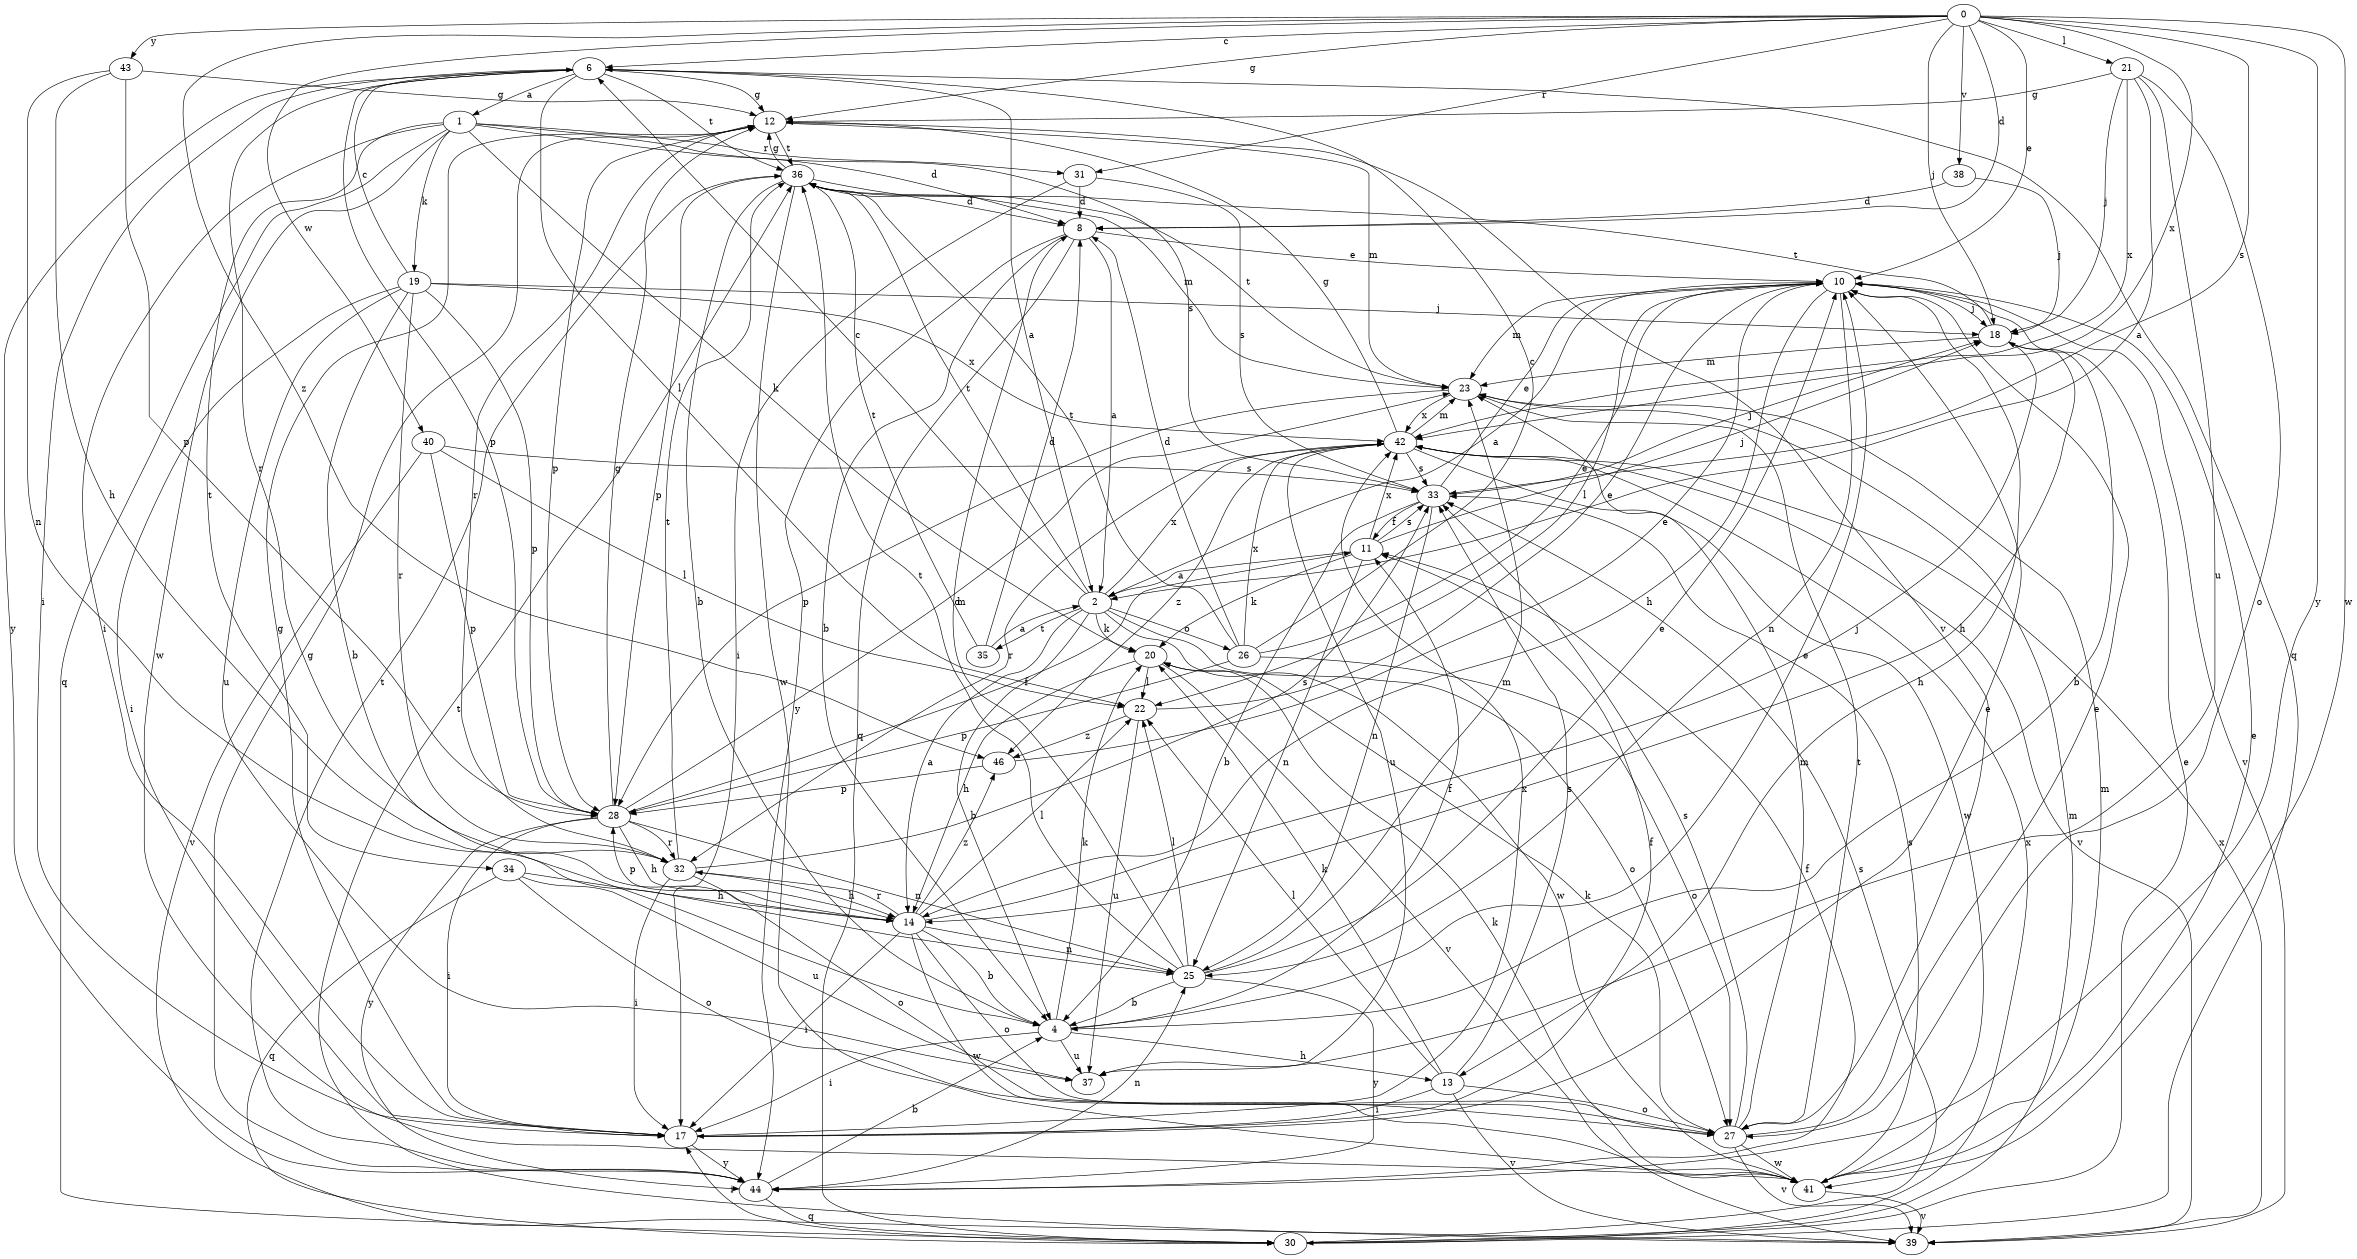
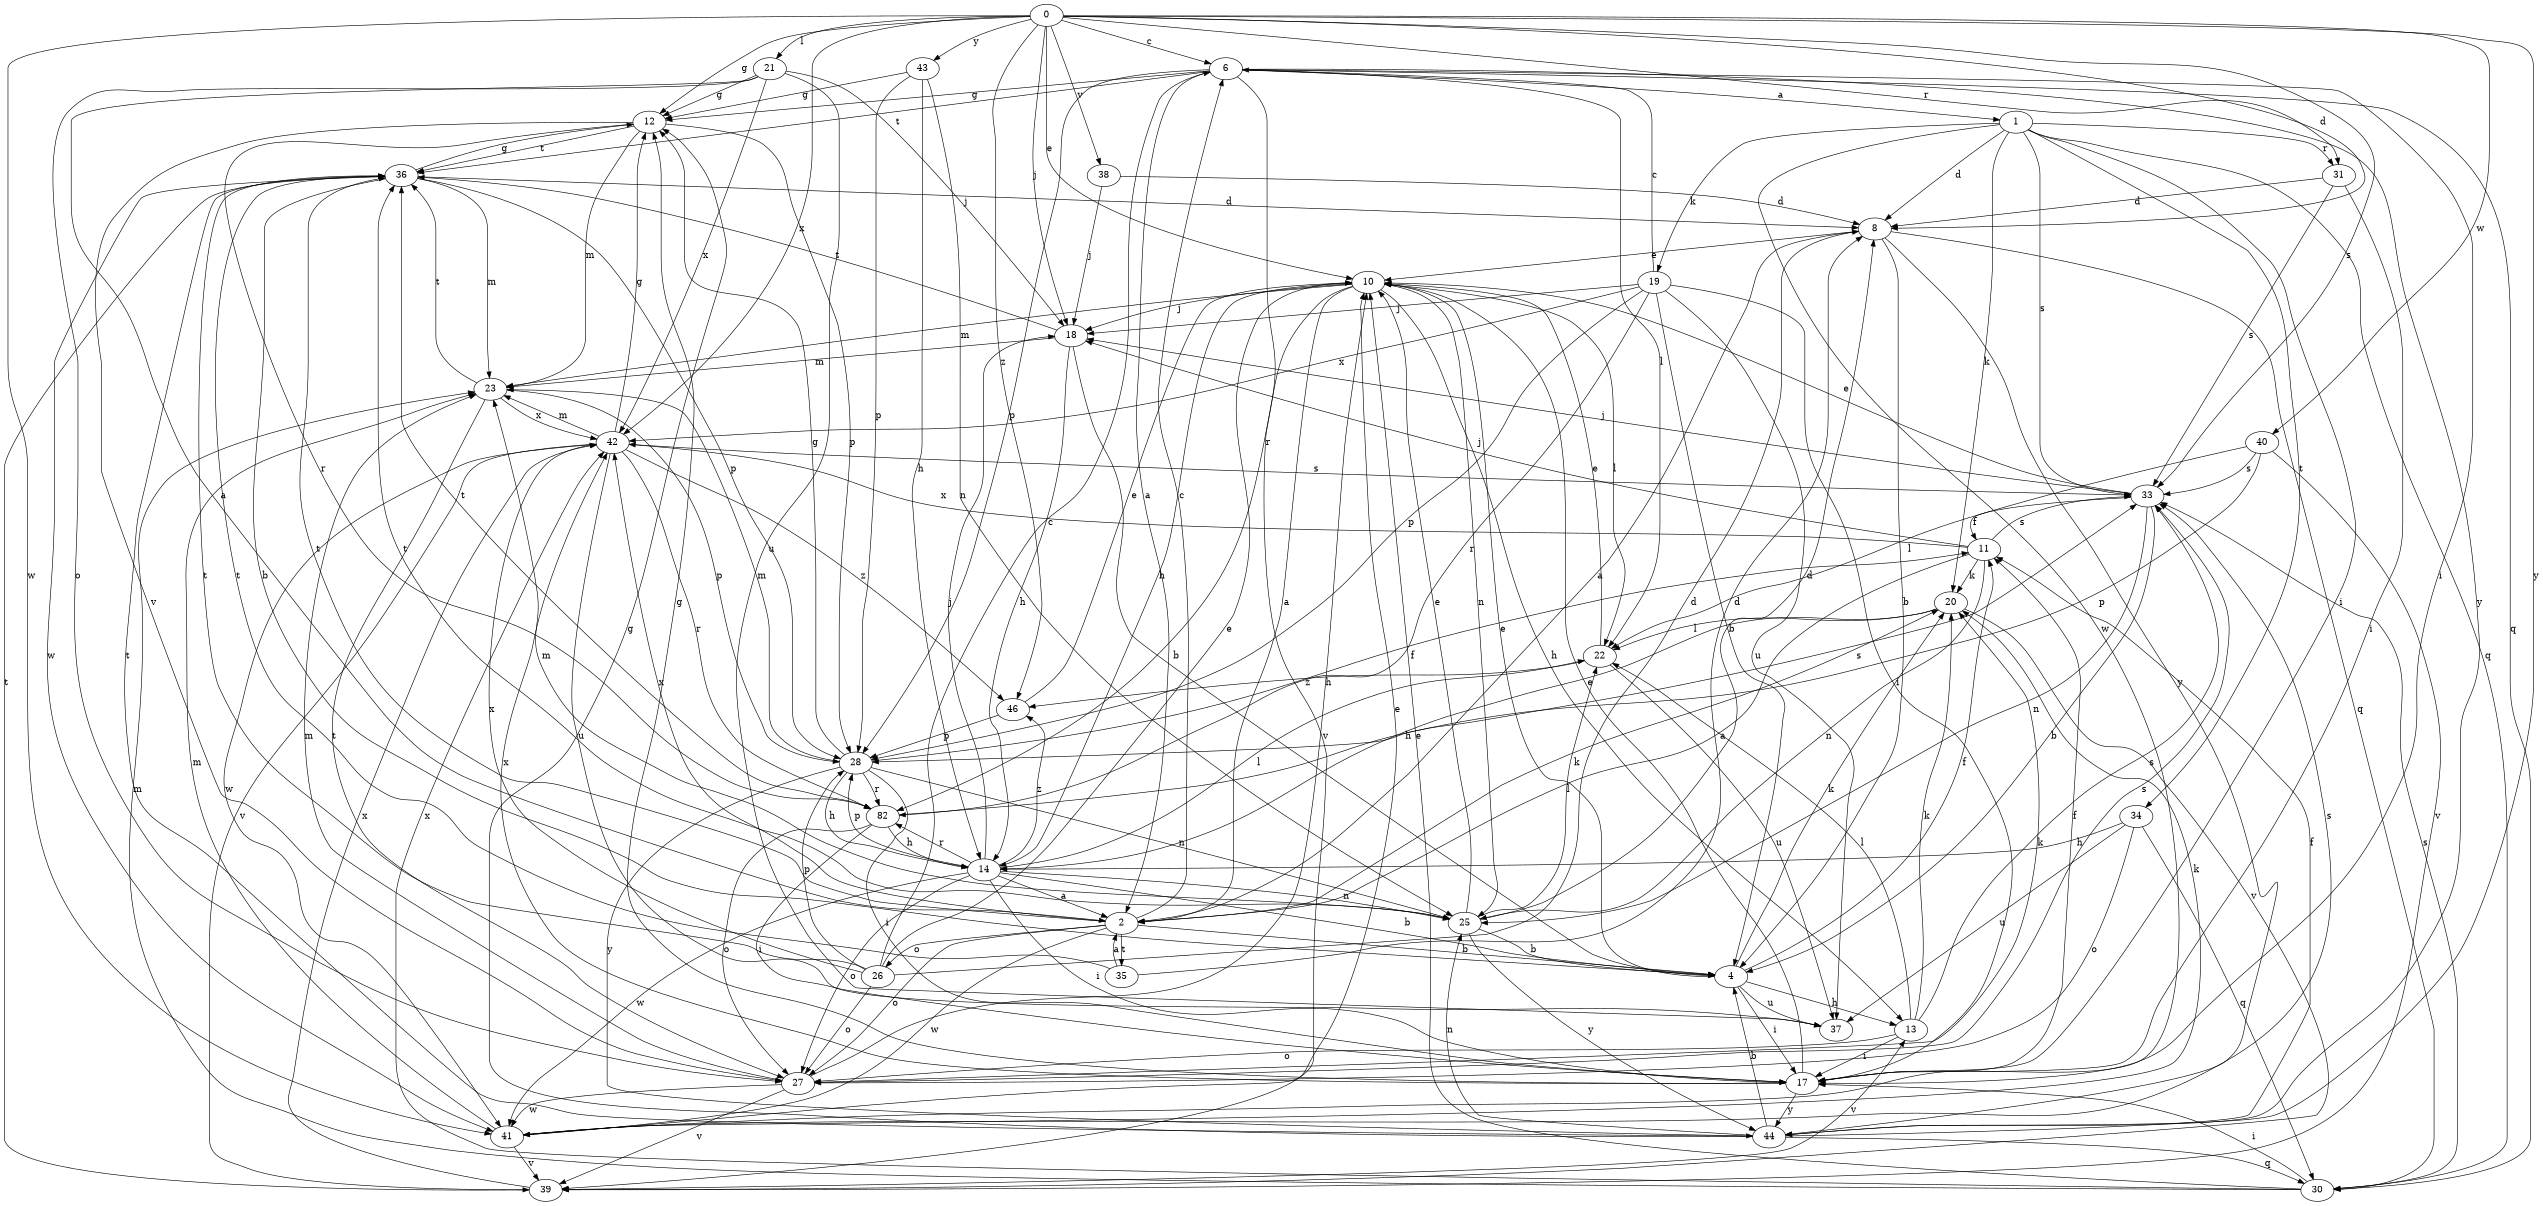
  strict digraph {
    0
    6
    8
    10
    12
    18
    21
    31
    33
    38
    40
    41
    42
    43
    44
    46
    1
    17
    30
    2
    36
    22
    28
-   32
+   32 [label=82]
    4
    13
    14
    23
    25
    39
    27
    37
    11
    20
    19
    34
    26
    35
    0 -> 6 [label=c]
    0 -> 8 [label=d]
    0 -> 10 [label=e]
    0 -> 12 [label=g]
    0 -> 18 [label=j]
    0 -> 21 [label=l]
    0 -> 31 [label=r]
    0 -> 33 [label=s]
    0 -> 38 [label=v]
    0 -> 40 [label=w]
    0 -> 41 [label=w]
    0 -> 42 [label=x]
    0 -> 43 [label=y]
    0 -> 44 [label=y]
    0 -> 46 [label=z]
    6 -> 12 [label=g]
    6 -> 44 [label=y]
    6 -> 1 [label=a]
    6 -> 17 [label=i]
    6 -> 30 [label=q]
    6 -> 2 [label=a]
    6 -> 36 [label=t]
    6 -> 22 [label=l]
    6 -> 28 [label=p]
    6 -> 32 [label=r]
    8 -> 10 [label=e]
    8 -> 44 [label=y]
    8 -> 30 [label=q]
    8 -> 2 [label=a]
    8 -> 4 [label=b]
    10 -> 18 [label=j]
    10 -> 2 [label=a]
    10 -> 22 [label=l]
    10 -> 13 [label=h]
    10 -> 14 [label=h]
    10 -> 23 [label=m]
    10 -> 25 [label=n]
    10 -> 39 [label=v]
    12 -> 36 [label=t]
    12 -> 28 [label=p]
    12 -> 32 [label=r]
    12 -> 23 [label=m]
    12 -> 27 [label=v]
    18 -> 36 [label=t]
    18 -> 4 [label=b]
    18 -> 14 [label=h]
    18 -> 23 [label=m]
    21 -> 12 [label=g]
    21 -> 18 [label=j]
    21 -> 42 [label=x]
    21 -> 2 [label=a]
    21 -> 27 [label=o]
    21 -> 37 [label=u]
    31 -> 8 [label=d]
    31 -> 33 [label=s]
    31 -> 17 [label=i]
    33 -> 10 [label=e]
    33 -> 18 [label=j]
    33 -> 4 [label=b]
    33 -> 25 [label=n]
    33 -> 11 [label=f]
    38 -> 8 [label=d]
    38 -> 18 [label=j]
    40 -> 33 [label=s]
    40 -> 22 [label=l]
    40 -> 28 [label=p]
    40 -> 39 [label=v]
    41 -> 10 [label=e]
    41 -> 33 [label=s]
    41 -> 23 [label=m]
    41 -> 39 [label=v]
    41 -> 20 [label=k]
    42 -> 12 [label=g]
    42 -> 33 [label=s]
    42 -> 41 [label=w]
    42 -> 46 [label=z]
    42 -> 32 [label=r]
    42 -> 23 [label=m]
    42 -> 39 [label=v]
    42 -> 37 [label=u]
    43 -> 12 [label=g]
    43 -> 28 [label=p]
    43 -> 14 [label=h]
    43 -> 25 [label=n]
    44 -> 12 [label=g]
    44 -> 30 [label=q]
    44 -> 36 [label=t]
    44 -> 4 [label=b]
    44 -> 25 [label=n]
    44 -> 11 [label=f]
    46 -> 10 [label=e]
    46 -> 28 [label=p]
    1 -> 8 [label=d]
    1 -> 31 [label=r]
    1 -> 33 [label=s]
    1 -> 41 [label=w]
    1 -> 17 [label=i]
    1 -> 30 [label=q]
    1 -> 20 [label=k]
    1 -> 19 [label=k]
    1 -> 34 [label=t]
    17 -> 10 [label=e]
    17 -> 12 [label=g]
    17 -> 42 [label=x]
    17 -> 44 [label=y]
    17 -> 11 [label=f]
    30 -> 10 [label=e]
    30 -> 33 [label=s]
    30 -> 42 [label=x]
    30 -> 17 [label=i]
    30 -> 23 [label=m]
    2 -> 6 [label=c]
    2 -> 41 [label=w]
    2 -> 42 [label=x]
    2 -> 36 [label=t]
    2 -> 4 [label=b]
    2 -> 27 [label=o]
    2 -> 20 [label=k]
    2 -> 26 [label=o]
    2 -> 35 [label=t]
    36 -> 8 [label=d]
    36 -> 12 [label=g]
    36 -> 41 [label=w]
    36 -> 28 [label=p]
    36 -> 4 [label=b]
    36 -> 23 [label=m]
    22 -> 10 [label=e]
    22 -> 46 [label=z]
    22 -> 37 [label=u]
    28 -> 12 [label=g]
    28 -> 44 [label=y]
    28 -> 17 [label=i]
    28 -> 32 [label=r]
    28 -> 14 [label=h]
    28 -> 23 [label=m]
    28 -> 25 [label=n]
    28 -> 11 [label=f]
    32 -> 33 [label=s]
    32 -> 17 [label=i]
    32 -> 36 [label=t]
    32 -> 14 [label=h]
    32 -> 27 [label=o]
    4 -> 10 [label=e]
    4 -> 17 [label=i]
    4 -> 13 [label=h]
    4 -> 37 [label=u]
    4 -> 11 [label=f]
    4 -> 20 [label=k]
    13 -> 33 [label=s]
    13 -> 17 [label=i]
    13 -> 22 [label=l]
-   13 -> 39 [label=v]
+   39 -> 13 [label=v]
    13 -> 27 [label=o]
    13 -> 20 [label=k]
    14 -> 18 [label=j]
    14 -> 41 [label=w]
    14 -> 46 [label=z]
    14 -> 17 [label=i]
-   2 -> 14 [label=a]
+   14 -> 2 [label=a]
    14 -> 22 [label=l]
    14 -> 28 [label=p]
    14 -> 32 [label=r]
    14 -> 4 [label=b]
    14 -> 25 [label=n]
    14 -> 27 [label=o]
    23 -> 42 [label=x]
    23 -> 36 [label=t]
    23 -> 28 [label=p]
    23 -> 27 [label=t]
    25 -> 8 [label=d]
    25 -> 10 [label=e]
    25 -> 44 [label=y]
    25 -> 36 [label=t]
    25 -> 22 [label=l]
    25 -> 4 [label=b]
    25 -> 23 [label=m]
    39 -> 42 [label=x]
    39 -> 36 [label=t]
-   27 -> 10 [label=e]
+   27 -> 10 [label=h]
    27 -> 33 [label=s]
    27 -> 41 [label=w]
    27 -> 23 [label=m]
    27 -> 39 [label=v]
    27 -> 20 [label=k]
    11 -> 18 [label=j]
    11 -> 33 [label=s]
    11 -> 42 [label=x]
    11 -> 2 [label=a]
    11 -> 25 [label=n]
    11 -> 20 [label=k]
    20 -> 22 [label=l]
    20 -> 14 [label=h]
    20 -> 39 [label=v]
    19 -> 6 [label=c]
    19 -> 18 [label=j]
    19 -> 42 [label=x]
    19 -> 17 [label=i]
    19 -> 28 [label=p]
    19 -> 32 [label=r]
    19 -> 4 [label=b]
    19 -> 37 [label=u]
    34 -> 30 [label=q]
    34 -> 14 [label=h]
    34 -> 27 [label=o]
    34 -> 37 [label=u]
    26 -> 6 [label=c]
    26 -> 8 [label=d]
    26 -> 10 [label=e]
    26 -> 42 [label=x]
    26 -> 36 [label=t]
    26 -> 28 [label=p]
    26 -> 27 [label=o]
    35 -> 8 [label=d]
    35 -> 2 [label=a]
    35 -> 36 [label=t]
  }
